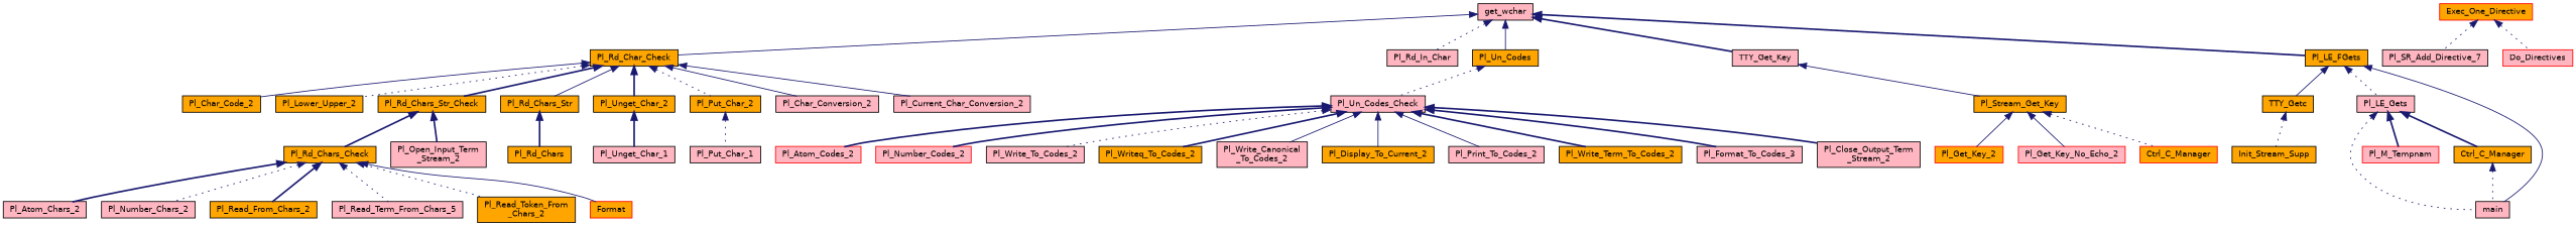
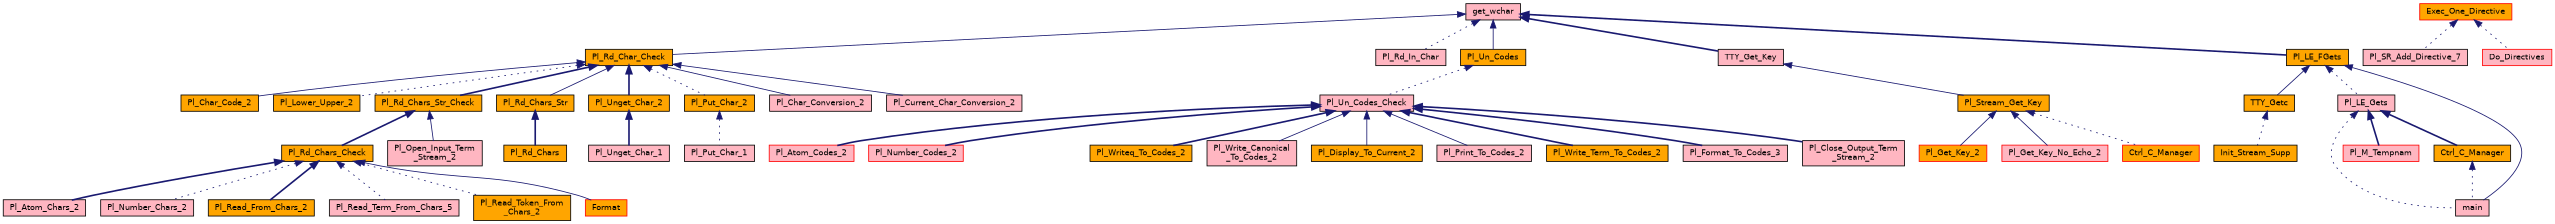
  digraph {
    rankdir=TB
    node [color=black fillcolor=lightpink fontname=Helvetica fontsize=10 shape=record style=filled]
    edge [color=midnightblue dir=back fontname=Helvetica fontsize=10 labelfontname=Helvetica labelfontsize=10 style=bold]
    n1 [fontcolor=black height=0.2 label=get_wchar width=0.4]
    n2 [fillcolor=orange height=0.2 label=Pl_Rd_Char_Check width=0.4]
    n3 [height=0.2 label=Pl_Rd_In_Char width=0.4]
    n4 [fillcolor=orange height=0.2 label=Pl_Un_Codes width=0.4]
    n5 [height=0.2 label=TTY_Get_Key width=0.4]
    n6 [fillcolor=orange height=0.2 label=Pl_LE_FGets width=0.4]
    n7 [fillcolor=orange height=0.2 label=Pl_Char_Code_2 width=0.4]
    n8 [fillcolor=orange height=0.2 label=Pl_Lower_Upper_2 width=0.4]
    n9 [fillcolor=orange height=0.2 label=Pl_Rd_Chars_Str_Check width=0.4]
    n10 [fillcolor=orange height=0.2 label=Pl_Rd_Chars_Str width=0.4]
    n11 [fillcolor=orange height=0.2 label=Pl_Unget_Char_2 width=0.4]
    n12 [fillcolor=orange height=0.2 label=Pl_Put_Char_2 width=0.4]
    n13 [height=0.2 label=Pl_Char_Conversion_2 width=0.4]
    n14 [height=0.2 label=Pl_Current_Char_Conversion_2 width=0.4]
    n15 [height=0.2 label=Pl_Un_Codes_Check width=0.4]
    n16 [fillcolor=orange height=0.2 label=Pl_Stream_Get_Key width=0.4]
    n17 [fillcolor=orange height=0.2 label=TTY_Getc width=0.4]
    n18 [height=0.2 label=Pl_LE_Gets width=0.4]
    n19 [height=0.2 label=main width=0.4]
    n20 [fillcolor=orange height=0.2 label=Pl_Rd_Chars_Check width=0.4]
    n21 [height=0.2 label="Pl_Open_Input_Term\l_Stream_2" width=0.4]
    n22 [fillcolor=orange height=0.2 label=Pl_Rd_Chars width=0.4]
    n23 [height=0.2 label=Pl_Unget_Char_1 width=0.4]
    n24 [height=0.2 label=Pl_Put_Char_1 width=0.4]
    n25 [height=0.2 label=Pl_Atom_Chars_2 width=0.4]
    n26 [height=0.2 label=Pl_Number_Chars_2 width=0.4]
    n27 [fillcolor=orange height=0.2 label=Pl_Read_From_Chars_2 width=0.4]
    n28 [height=0.2 label=Pl_Read_Term_From_Chars_5 width=0.4]
    n29 [fillcolor=orange height=0.2 label="Pl_Read_Token_From\l_Chars_2" width=0.4]
    n30 [color=red fillcolor=orange height=0.2 label=Format width=0.4]
    n31 [color=red fillcolor=orange height=0.2 label=Exec_One_Directive width=0.4]
    n32 [height=0.2 label=Pl_SR_Add_Directive_7 width=0.4]
    n33 [color=red height=0.2 label=Do_Directives width=0.4]
    n34 [color=red height=0.2 label=Pl_Atom_Codes_2 width=0.4]
    n35 [color=red height=0.2 label=Pl_Number_Codes_2 width=0.4]
-   n36 [height=0.2 label=Pl_Write_To_Codes_2 width=0.4]
    n37 [fillcolor=orange height=0.2 label=Pl_Writeq_To_Codes_2 width=0.4]
    n38 [height=0.2 label="Pl_Write_Canonical\l_To_Codes_2" width=0.4]
    n39 [fillcolor=orange height=0.2 label=Pl_Display_To_Current_2 width=0.4]
    n40 [height=0.2 label=Pl_Print_To_Codes_2 width=0.4]
    n41 [fillcolor=orange height=0.2 label=Pl_Write_Term_To_Codes_2 width=0.4]
    n42 [height=0.2 label=Pl_Format_To_Codes_3 width=0.4]
    n43 [height=0.2 label="Pl_Close_Output_Term\l_Stream_2" width=0.4]
    n44 [color=red fillcolor=orange height=0.2 label=Pl_Get_Key_2 width=0.4]
    n45 [color=red height=0.2 label=Pl_Get_Key_No_Echo_2 width=0.4]
    n46 [color=red fillcolor=orange height=0.2 label=Ctrl_C_Manager width=0.4]
    n47 [fillcolor=orange height=0.2 label=Init_Stream_Supp width=0.4]
    n48 [color=red height=0.2 label=Pl_M_Tempnam width=0.4]
    n49 [fillcolor=orange height=0.2 label=Ctrl_C_Manager width=0.4]
    n1 -> n2 [style=solid]
    n1 -> n3 [style=dotted]
    n1 -> n4 [style=solid]
    n1 -> n5
    n1 -> n6
    n2 -> n7 [style=solid]
    n2 -> n8 [style=dotted]
    n2 -> n9
    n2 -> n10 [style=solid]
    n2 -> n11
    n2 -> n12 [style=dotted]
    n2 -> n13 [style=solid]
    n2 -> n14 [style=solid]
    n4 -> n15 [style=dotted]
    n5 -> n16 [style=solid]
    n6 -> n17 [style=solid]
    n6 -> n18 [style=dotted]
    n6 -> n19 [style=solid]
    n9 -> n20
-   n9 -> n21
+   n9 -> n21 [style=solid]
    n10 -> n22
    n11 -> n23
    n12 -> n24 [style=dotted]
    n15 -> n34
    n15 -> n35
-   n15 -> n36 [style=dotted]
    n15 -> n37
    n15 -> n38 [style=solid]
    n15 -> n39 [style=solid]
    n15 -> n40 [style=solid]
    n15 -> n41
    n15 -> n42
    n15 -> n43
    n16 -> n44 [style=solid]
    n16 -> n45 [style=solid]
    n16 -> n46 [style=dotted]
    n17 -> n47 [style=dotted]
    n18 -> n19 [style=dotted]
    n18 -> n48
    n18 -> n49
    n20 -> n25
    n20 -> n26 [style=dotted]
    n20 -> n27
    n20 -> n28 [style=dotted]
    n20 -> n29 [style=dotted]
    n20 -> n30 [style=solid]
    n31 -> n32 [style=dotted]
    n31 -> n33 [style=dotted]
    n49 -> n19 [style=dotted]
  }
